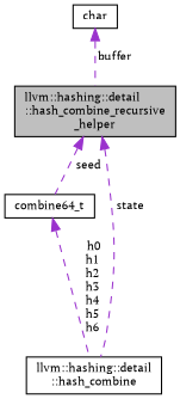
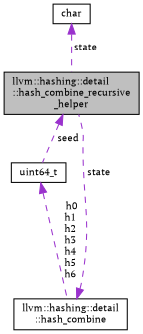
  digraph {
    fontname="PT Serif"
    node [color=black fontname="PT Serif" fontsize=10 shape=box]
    edge [color=darkorchid3 dir=back fontname="PT Serif" fontsize=10 labelfontname=Helvetica labelfontsize=10 style=dashed]
    n1 [fillcolor=grey75 fontcolor=black height=0.2 label="llvm::hashing::detail\l::hash_combine_recursive\l_helper" style=filled width=0.4]
-   n2 [height=0.2 label=combine64_t width=0.4]
+   n2 [height=0.2 label=uint64_t width=0.4]
    n3 [height=0.2 label=char width=0.4]
    n4 [height=0.2 label="llvm::hashing::detail\l::hash_combine" width=0.4]
    n1 -> n2 [label=" seed"]
    n2 -> n4 [label=" h0\nh1\nh2\nh3\nh4\nh5\nh6"]
-   n3 -> n1 [label=" buffer"]
-   n1 -> n4 [label=" state"]
+   n3 -> n1 [label=" state"]
+   n4 -> n1 [label=" state"]
  }
